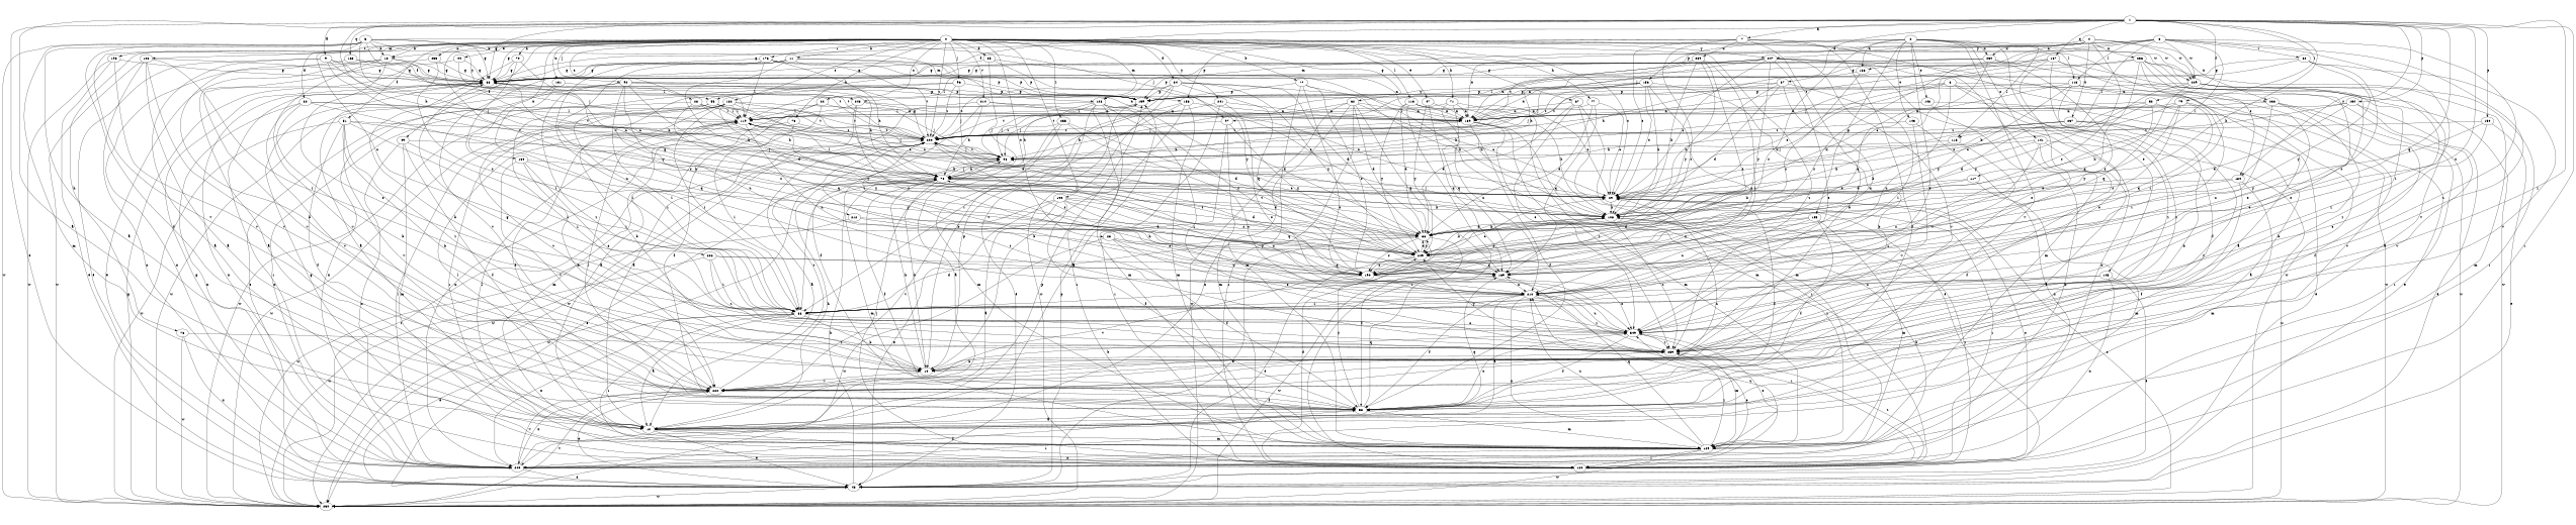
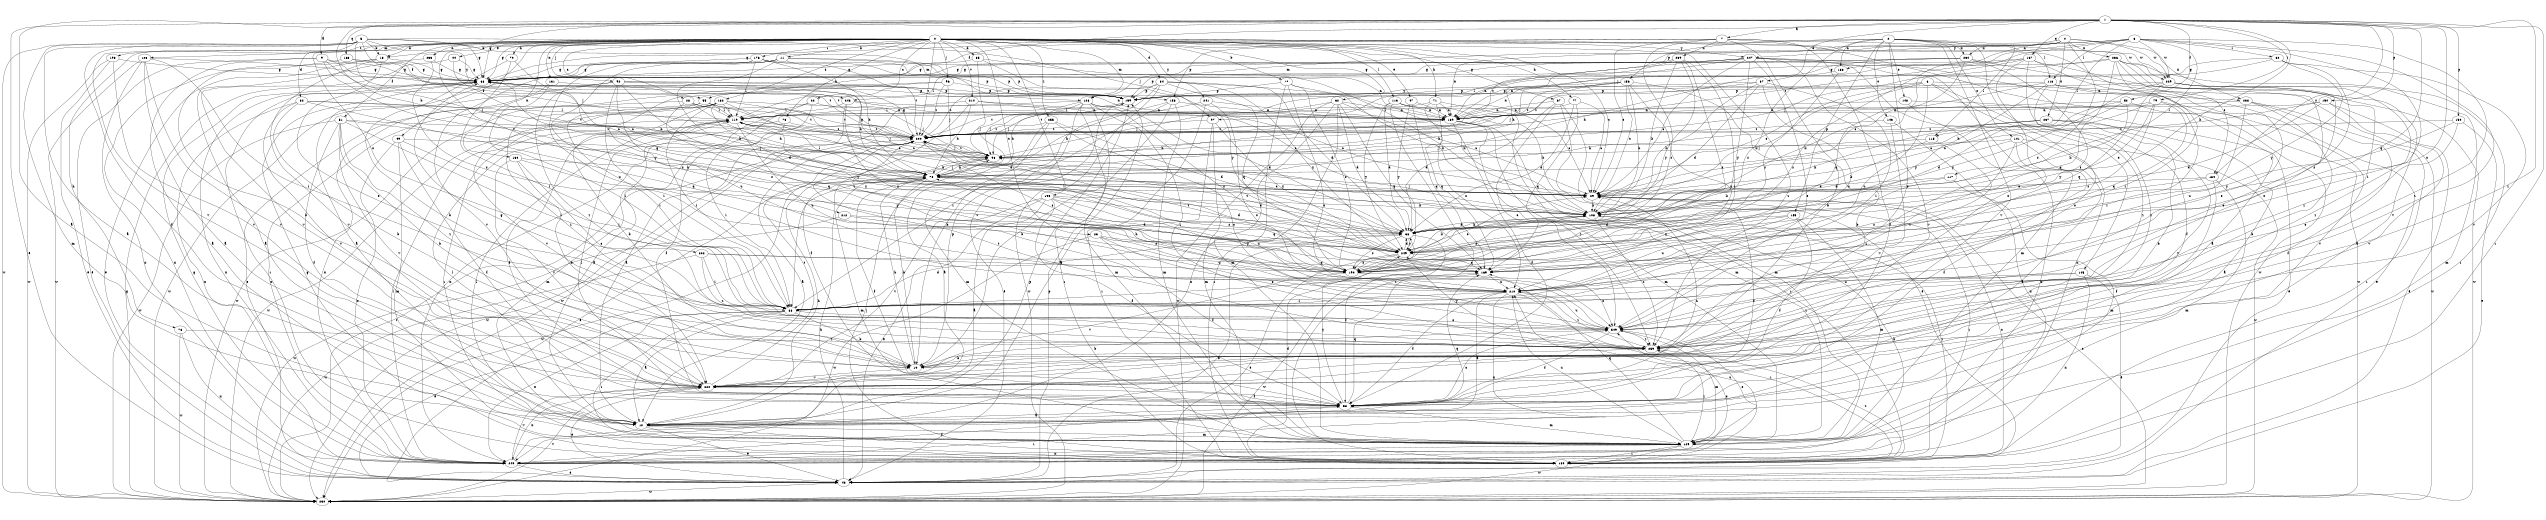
  strict digraph {
    0
    11
    12
    18
    22
    23
    28
    29
    32
    34
    35
    44
    47
    49
    51
    62
    67
    68
    70
    71
    73
    76
    77
    92
    96
    113
    123
    128
    131
    n30 [label=233]
    134
    176
    182
    184
    195
    198
    200
    202
    212
    214
    229
    241
    247
    255
    259
    108
    210
    158
    190
    159
    n51 [label=549]
    129
    48
    220
    119
    240
    10
    139
    58
    230
    249
    78
    169
    180
    19
    38
    88
    98
    1
    7
    9
    37
    52
    55
    79
    150
    154
    167
    168
    118
    239
    2
    115
    138
    141
    143
    145
    148
    155
    156
    234
    3
    82
    97
    117
    4
    236
    237
    238
    5
    248
    6
    0 -> 11 [label=b]
    0 -> 12 [label=b]
    0 -> 18 [label=b]
    0 -> 22 [label=c]
    0 -> 23 [label=c]
    0 -> 28 [label=c]
    0 -> 29 [label=c]
    0 -> 32 [label=d]
    0 -> 34 [label=d]
    0 -> 35 [label=d]
    0 -> 44 [label=e]
    0 -> 47 [label=e]
    0 -> 49 [label=f]
    0 -> 51 [label=f]
    0 -> 62 [label=g]
    0 -> 67 [label=g]
    0 -> 68 [label=g]
    0 -> 70 [label=h]
    0 -> 71 [label=h]
    0 -> 73 [label=h]
    0 -> 76 [label=h]
    0 -> 77 [label=h]
    0 -> 92 [label=j]
    0 -> 96 [label=j]
    0 -> 113 [label=l]
    0 -> 123 [label=m]
    0 -> 128 [label=m]
    0 -> 131 [label=n]
    0 -> n30 [label=n]
    0 -> 134 [label=n]
    0 -> 176 [label=r]
    0 -> 182 [label=s]
    0 -> 184 [label=s]
    0 -> 195 [label=t]
    0 -> 198 [label=t]
    0 -> 200 [label=t]
    0 -> 202 [label=u]
    0 -> 212 [label=v]
    0 -> 214 [label=v]
    0 -> 229 [label=w]
    0 -> 241 [label=y]
    0 -> 247 [label=y]
    0 -> 255 [label=z]
    0 -> 259 [label=z]
    11 -> 68 [label=g]
    11 -> 200 [label=t]
    11 -> 108 [label=k]
    11 -> 210 [label=u]
    11 -> 158 [label=p]
    11 -> 190 [label=s]
    11 -> 159 [label=p]
    12 -> 108 [label=k]
    12 -> 190 [label=s]
    12 -> 159 [label=p]
    12 -> n51 [label=o]
    12 -> 129 [label=m]
    18 -> 68 [label=g]
    18 -> n51 [label=o]
    18 -> 48 [label=e]
    18 -> 220 [label=v]
-   18 -> 119 [label=l]
    18 -> 240 [label=x]
    22 -> 119 [label=l]
    22 -> 10 [label=a]
    22 -> 139 [label=n]
    22 -> 58 [label=f]
    23 -> 210 [label=u]
    23 -> n51 [label=o]
    23 -> 58 [label=f]
    23 -> 230 [label=w]
    23 -> 249 [label=y]
    28 -> 200 [label=t]
    28 -> 119 [label=l]
    28 -> 240 [label=x]
    28 -> 78 [label=h]
    28 -> 169 [label=q]
    29 -> 108 [label=k]
    29 -> 58 [label=f]
    29 -> 180 [label=r]
    32 -> 200 [label=t]
    32 -> 220 [label=v]
    32 -> 119 [label=l]
    32 -> 240 [label=x]
    32 -> 169 [label=q]
    32 -> 19 [label=b]
    34 -> 200 [label=t]
    34 -> 108 [label=k]
    34 -> 159 [label=p]
    34 -> 230 [label=w]
    34 -> 249 [label=y]
    34 -> 169 [label=q]
    34 -> 19 [label=b]
    34 -> 38 [label=d]
    35 -> 68 [label=g]
    35 -> 108 [label=k]
    35 -> 249 [label=y]
    35 -> 88 [label=i]
    44 -> 29 [label=c]
    44 -> 68 [label=g]
    44 -> 220 [label=v]
    47 -> 139 [label=n]
    47 -> 249 [label=y]
    47 -> 169 [label=q]
    49 -> 129 [label=m]
    49 -> 240 [label=x]
    49 -> 58 [label=f]
    49 -> 88 [label=i]
    49 -> 98 [label=j]
    51 -> 200 [label=t]
    51 -> 259 [label=z]
    51 -> 220 [label=v]
    51 -> 58 [label=f]
    51 -> 230 [label=w]
    51 -> 249 [label=y]
    51 -> 19 [label=b]
    51 -> 88 [label=i]
    62 -> 29 [label=c]
    62 -> 240 [label=x]
    62 -> 139 [label=n]
    62 -> 230 [label=w]
    62 -> 169 [label=q]
    62 -> 180 [label=r]
    62 -> 38 [label=d]
    62 -> 98 [label=j]
    67 -> n51 [label=o]
    67 -> 129 [label=m]
    67 -> 48 [label=e]
    67 -> 139 [label=n]
    67 -> 38 [label=d]
    68 -> 159 [label=p]
    68 -> 240 [label=x]
    68 -> 78 [label=h]
    68 -> 180 [label=r]
    70 -> 29 [label=c]
    70 -> 19 [label=b]
    70 -> 88 [label=i]
    71 -> 210 [label=u]
    71 -> 129 [label=m]
    71 -> 139 [label=n]
    71 -> 169 [label=q]
    71 -> 98 [label=j]
    73 -> 200 [label=t]
    73 -> 129 [label=m]
    73 -> 88 [label=i]
    76 -> 259 [label=z]
    76 -> 240 [label=x]
    76 -> 230 [label=w]
    77 -> 29 [label=c]
    77 -> 139 [label=n]
    77 -> 169 [label=q]
    77 -> 38 [label=d]
    92 -> 259 [label=z]
    92 -> 190 [label=s]
    92 -> 159 [label=p]
    92 -> 240 [label=x]
    92 -> 139 [label=n]
    92 -> 78 [label=h]
    92 -> 38 [label=d]
    92 -> 88 [label=i]
    96 -> 200 [label=t]
    96 -> 210 [label=u]
    96 -> 159 [label=p]
    96 -> 48 [label=e]
    96 -> 98 [label=j]
    113 -> 29 [label=c]
    113 -> 108 [label=k]
    113 -> 139 [label=n]
    113 -> 249 [label=y]
    113 -> 180 [label=r]
    113 -> 38 [label=d]
    123 -> 68 [label=g]
    123 -> 220 [label=v]
    123 -> 240 [label=x]
    123 -> 10 [label=a]
    123 -> 230 [label=w]
    123 -> 88 [label=i]
    128 -> 200 [label=t]
    128 -> 259 [label=z]
    128 -> 190 [label=s]
    128 -> 129 [label=m]
    128 -> 48 [label=e]
    128 -> 119 [label=l]
    128 -> 180 [label=r]
    128 -> 38 [label=d]
    128 -> 98 [label=j]
    131 -> 159 [label=p]
    131 -> 230 [label=w]
    131 -> 88 [label=i]
    n30 -> 68 [label=g]
    n30 -> 190 [label=s]
    n30 -> 10 [label=a]
    134 -> n51 [label=o]
    134 -> 220 [label=v]
    134 -> 249 [label=y]
    134 -> 78 [label=h]
    134 -> 19 [label=b]
    176 -> 68 [label=g]
    176 -> 159 [label=p]
    176 -> 220 [label=v]
    176 -> 119 [label=l]
    176 -> 10 [label=a]
    176 -> 139 [label=n]
    176 -> 78 [label=h]
    182 -> 29 [label=c]
    182 -> 220 [label=v]
    182 -> 119 [label=l]
    182 -> 230 [label=w]
    182 -> 249 [label=y]
    182 -> 180 [label=r]
    182 -> 19 [label=b]
    182 -> 38 [label=d]
    182 -> 88 [label=i]
    182 -> 98 [label=j]
    184 -> 29 [label=c]
    184 -> 190 [label=s]
    184 -> 129 [label=m]
    184 -> 58 [label=f]
    195 -> 108 [label=k]
    195 -> 210 [label=u]
    195 -> 48 [label=e]
    195 -> 220 [label=v]
    195 -> 10 [label=a]
    195 -> 58 [label=f]
    195 -> 169 [label=q]
    195 -> 38 [label=d]
    198 -> 68 [label=g]
    198 -> 48 [label=e]
    198 -> 220 [label=v]
    198 -> 230 [label=w]
    200 -> 68 [label=g]
    200 -> 190 [label=s]
    200 -> 10 [label=a]
    200 -> 230 [label=w]
    200 -> 98 [label=j]
    202 -> 259 [label=z]
    202 -> 190 [label=s]
    202 -> 230 [label=w]
    202 -> 169 [label=q]
    202 -> 88 [label=i]
    212 -> 190 [label=s]
    212 -> 230 [label=w]
    212 -> 38 [label=d]
    214 -> 29 [label=c]
    214 -> 139 [label=n]
    214 -> 58 [label=f]
    214 -> 230 [label=w]
    214 -> 78 [label=h]
    229 -> 259 [label=z]
    229 -> 159 [label=p]
    229 -> n51 [label=o]
    229 -> 129 [label=m]
    229 -> 249 [label=y]
    229 -> 169 [label=q]
    241 -> n51 [label=o]
    241 -> 10 [label=a]
    241 -> 139 [label=n]
    241 -> 78 [label=h]
    247 -> 29 [label=c]
    247 -> 68 [label=g]
    247 -> n51 [label=o]
    247 -> 129 [label=m]
    247 -> 220 [label=v]
    247 -> 119 [label=l]
    247 -> 240 [label=x]
    247 -> 139 [label=n]
    247 -> 230 [label=w]
    247 -> 249 [label=y]
    247 -> 98 [label=j]
    255 -> 200 [label=t]
    255 -> n51 [label=o]
    255 -> 129 [label=m]
    255 -> 10 [label=a]
    255 -> 38 [label=d]
    259 -> 68 [label=g]
    259 -> 200 [label=t]
    259 -> 249 [label=y]
    259 -> 19 [label=b]
    108 -> 68 [label=g]
    108 -> 259 [label=z]
    108 -> 190 [label=s]
    108 -> 180 [label=r]
    108 -> 38 [label=d]
    108 -> 98 [label=j]
    210 -> 200 [label=t]
    210 -> 259 [label=z]
    210 -> 240 [label=x]
    210 -> 10 [label=a]
    210 -> 58 [label=f]
    210 -> 78 [label=h]
    210 -> 180 [label=r]
    210 -> 88 [label=i]
    158 -> 129 [label=m]
    158 -> 139 [label=n]
    158 -> 78 [label=h]
    158 -> 19 [label=b]
    158 -> 88 [label=i]
    190 -> 29 [label=c]
    190 -> 200 [label=t]
    190 -> n51 [label=o]
    190 -> 220 [label=v]
    159 -> 119 [label=l]
    159 -> 98 [label=j]
    n51 -> 259 [label=z]
    n51 -> 210 [label=u]
    n51 -> 129 [label=m]
    n51 -> 58 [label=f]
    n51 -> 19 [label=b]
    129 -> 259 [label=z]
    129 -> 210 [label=u]
    129 -> n51 [label=o]
    129 -> 119 [label=l]
    129 -> 240 [label=x]
    129 -> 230 [label=w]
    129 -> 169 [label=q]
    129 -> 180 [label=r]
    48 -> 159 [label=p]
    48 -> 230 [label=w]
    48 -> 78 [label=h]
    220 -> 200 [label=t]
    220 -> 48 [label=e]
    220 -> 240 [label=x]
    220 -> 58 [label=f]
    119 -> 200 [label=t]
    119 -> 108 [label=k]
    119 -> 210 [label=u]
    119 -> 58 [label=f]
    119 -> 230 [label=w]
    119 -> 98 [label=j]
    240 -> 68 [label=g]
    240 -> 108 [label=k]
    240 -> 159 [label=p]
    240 -> n51 [label=o]
    240 -> 48 [label=e]
    240 -> 220 [label=v]
    240 -> 119 [label=l]
    240 -> 58 [label=f]
    10 -> 129 [label=m]
    10 -> 48 [label=e]
    10 -> 119 [label=l]
    10 -> 78 [label=h]
    10 -> 169 [label=q]
    10 -> 180 [label=r]
    139 -> 200 [label=t]
    139 -> 259 [label=z]
    139 -> 129 [label=m]
    139 -> 58 [label=f]
    139 -> 78 [label=h]
    139 -> 180 [label=r]
    58 -> 29 [label=c]
    58 -> n51 [label=o]
    58 -> 129 [label=m]
    58 -> 119 [label=l]
    58 -> 10 [label=a]
    58 -> 249 [label=y]
    58 -> 169 [label=q]
    230 -> 29 [label=c]
    230 -> 68 [label=g]
    230 -> 200 [label=t]
    230 -> 220 [label=v]
    249 -> 200 [label=t]
    249 -> 108 [label=k]
    249 -> 190 [label=s]
    249 -> 48 [label=e]
    249 -> 119 [label=l]
    249 -> 169 [label=q]
    249 -> 38 [label=d]
    78 -> 29 [label=c]
    78 -> 190 [label=s]
    78 -> 129 [label=m]
    78 -> 119 [label=l]
    78 -> 58 [label=f]
    78 -> 230 [label=w]
    78 -> 19 [label=b]
    78 -> 38 [label=d]
    78 -> 98 [label=j]
    169 -> 210 [label=u]
    169 -> 230 [label=w]
    180 -> 29 [label=c]
    180 -> 68 [label=g]
    180 -> 259 [label=z]
    180 -> 210 [label=u]
    180 -> 38 [label=d]
    180 -> 98 [label=j]
    19 -> 159 [label=p]
    19 -> 220 [label=v]
    19 -> 78 [label=h]
    38 -> 108 [label=k]
    38 -> 190 [label=s]
    38 -> 48 [label=e]
    38 -> 58 [label=f]
    38 -> 249 [label=y]
    88 -> n51 [label=o]
    88 -> 48 [label=e]
    88 -> 240 [label=x]
    88 -> 10 [label=a]
    88 -> 180 [label=r]
    88 -> 19 [label=b]
    88 -> 38 [label=d]
-   70 -> 68 [label=g]
+   98 -> 68 [label=g]
    98 -> 200 [label=t]
    98 -> 48 [label=e]
    98 -> 78 [label=h]
    1 -> 68 [label=g]
    1 -> 184 [label=s]
    1 -> 259 [label=z]
    1 -> 108 [label=k]
    1 -> 210 [label=u]
    1 -> 48 [label=e]
    1 -> 10 [label=a]
    1 -> 78 [label=h]
    1 -> 169 [label=q]
    1 -> 180 [label=r]
    1 -> 7 [label=a]
    1 -> 9 [label=a]
    1 -> 37 [label=d]
    1 -> 52 [label=f]
    1 -> 55 [label=f]
    1 -> 79 [label=i]
    1 -> 150 [label=p]
    1 -> 154 [label=p]
    1 -> 167 [label=q]
    1 -> 168 [label=q]
    7 -> 18 [label=b]
    7 -> 29 [label=c]
    7 -> 68 [label=g]
    7 -> 190 [label=s]
    7 -> 58 [label=f]
    7 -> 230 [label=w]
    7 -> 19 [label=b]
    7 -> 118 [label=l]
    7 -> 239 [label=x]
    9 -> 68 [label=g]
    9 -> 200 [label=t]
    9 -> 48 [label=e]
    9 -> 10 [label=a]
    9 -> 249 [label=y]
    9 -> 98 [label=j]
    37 -> 200 [label=t]
    37 -> 108 [label=k]
    37 -> 210 [label=u]
    37 -> 159 [label=p]
    37 -> 38 [label=d]
    37 -> 88 [label=i]
    52 -> 29 [label=c]
    52 -> 108 [label=k]
    52 -> 220 [label=v]
    52 -> 139 [label=n]
    52 -> 78 [label=h]
    55 -> 29 [label=c]
    55 -> 200 [label=t]
    55 -> 259 [label=z]
    55 -> 119 [label=l]
    55 -> 88 [label=i]
    79 -> 190 [label=s]
    79 -> 139 [label=n]
    79 -> 249 [label=y]
    79 -> 169 [label=q]
    79 -> 38 [label=d]
    79 -> 88 [label=i]
    150 -> 200 [label=t]
    150 -> n51 [label=o]
    150 -> 48 [label=e]
    150 -> 249 [label=y]
    154 -> 29 [label=c]
    154 -> 48 [label=e]
    154 -> 220 [label=v]
    154 -> 119 [label=l]
    154 -> 38 [label=d]
    167 -> 68 [label=g]
    167 -> 190 [label=s]
    167 -> n51 [label=o]
    167 -> 10 [label=a]
    167 -> 58 [label=f]
    167 -> 230 [label=w]
    167 -> 169 [label=q]
    168 -> 68 [label=g]
    168 -> 200 [label=t]
    168 -> 19 [label=b]
    118 -> 259 [label=z]
    118 -> 108 [label=k]
    118 -> 159 [label=p]
    118 -> 48 [label=e]
    118 -> 230 [label=w]
    118 -> 249 [label=y]
    239 -> 68 [label=g]
    239 -> 108 [label=k]
    239 -> 190 [label=s]
    239 -> 249 [label=y]
    239 -> 78 [label=h]
    239 -> 88 [label=i]
    2 -> 229 [label=w]
    2 -> 158 [label=p]
    2 -> 190 [label=s]
    2 -> n51 [label=o]
    2 -> 220 [label=v]
    2 -> 115 [label=l]
    2 -> 138 [label=n]
    2 -> 141 [label=o]
    2 -> 143 [label=o]
    2 -> 145 [label=o]
    2 -> 148 [label=o]
    2 -> 155 [label=p]
    2 -> 156 [label=p]
    2 -> 234 [label=x]
    115 -> 108 [label=k]
    115 -> 88 [label=i]
    115 -> 98 [label=j]
    138 -> 190 [label=s]
    138 -> 78 [label=h]
    141 -> 259 [label=z]
    141 -> 10 [label=a]
    141 -> 58 [label=f]
    141 -> 230 [label=w]
    141 -> 38 [label=d]
    141 -> 98 [label=j]
    143 -> 200 [label=t]
    143 -> 220 [label=v]
    143 -> 240 [label=x]
    145 -> 259 [label=z]
    145 -> 210 [label=u]
    145 -> 48 [label=e]
    145 -> 240 [label=x]
    148 -> 48 [label=e]
    148 -> 240 [label=x]
    148 -> 139 [label=n]
    155 -> 210 [label=u]
    155 -> 129 [label=m]
    155 -> 58 [label=f]
    155 -> 249 [label=y]
    155 -> 38 [label=d]
    156 -> 29 [label=c]
    156 -> 200 [label=t]
    156 -> 108 [label=k]
    156 -> 210 [label=u]
    156 -> 159 [label=p]
    156 -> 139 [label=n]
    156 -> 19 [label=b]
    156 -> 98 [label=j]
    234 -> 29 [label=c]
    234 -> 68 [label=g]
    234 -> 190 [label=s]
    234 -> 159 [label=p]
    234 -> n51 [label=o]
    234 -> 139 [label=n]
    3 -> 200 [label=t]
    3 -> 229 [label=w]
    3 -> 247 [label=y]
    3 -> 259 [label=z]
    3 -> 220 [label=v]
    3 -> 88 [label=i]
    3 -> 118 [label=l]
    3 -> 115 [label=l]
    3 -> 234 [label=x]
    3 -> 82 [label=i]
    3 -> 97 [label=j]
    3 -> 117 [label=l]
    82 -> 68 [label=g]
    82 -> 190 [label=s]
    82 -> 220 [label=v]
    82 -> 119 [label=l]
    82 -> 249 [label=y]
    97 -> 200 [label=t]
    97 -> 129 [label=m]
    97 -> 249 [label=y]
    97 -> 180 [label=r]
    117 -> 29 [label=c]
    117 -> 108 [label=k]
    117 -> 129 [label=m]
    4 -> 128 [label=m]
    4 -> 200 [label=t]
    4 -> 229 [label=w]
    4 -> 190 [label=s]
    4 -> 139 [label=n]
    4 -> 138 [label=n]
    4 -> 236 [label=x]
    4 -> 237 [label=x]
    4 -> 238 [label=x]
    236 -> 68 [label=g]
    236 -> 259 [label=z]
    236 -> n51 [label=o]
    236 -> 10 [label=a]
    236 -> 169 [label=q]
    236 -> 180 [label=r]
    236 -> 88 [label=i]
    236 -> 98 [label=j]
    237 -> 200 [label=t]
    237 -> 108 [label=k]
    237 -> 220 [label=v]
    237 -> 10 [label=a]
    237 -> 78 [label=h]
    237 -> 19 [label=b]
    238 -> 210 [label=u]
    238 -> 139 [label=n]
    238 -> 58 [label=f]
    238 -> 180 [label=r]
    238 -> 19 [label=b]
    5 -> 18 [label=b]
    5 -> 68 [label=g]
    5 -> 128 [label=m]
    5 -> 129 [label=m]
    5 -> 220 [label=v]
    5 -> 10 [label=a]
    5 -> 58 [label=f]
    5 -> 230 [label=w]
    5 -> 98 [label=j]
    5 -> 55 [label=f]
    5 -> 97 [label=j]
    5 -> 248 [label=y]
    248 -> 29 [label=c]
    248 -> 190 [label=s]
    248 -> 240 [label=x]
    248 -> 10 [label=a]
    248 -> 139 [label=n]
    6 -> 29 [label=c]
    6 -> 259 [label=z]
    6 -> 108 [label=k]
    6 -> 210 [label=u]
    6 -> n51 [label=o]
    6 -> 238 [label=x]
    6 -> 248 [label=y]
  }
